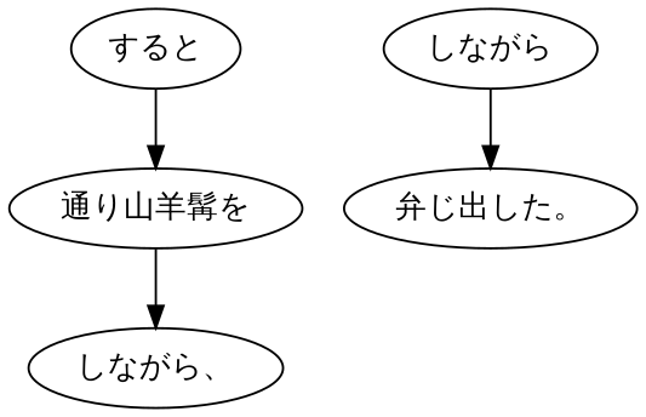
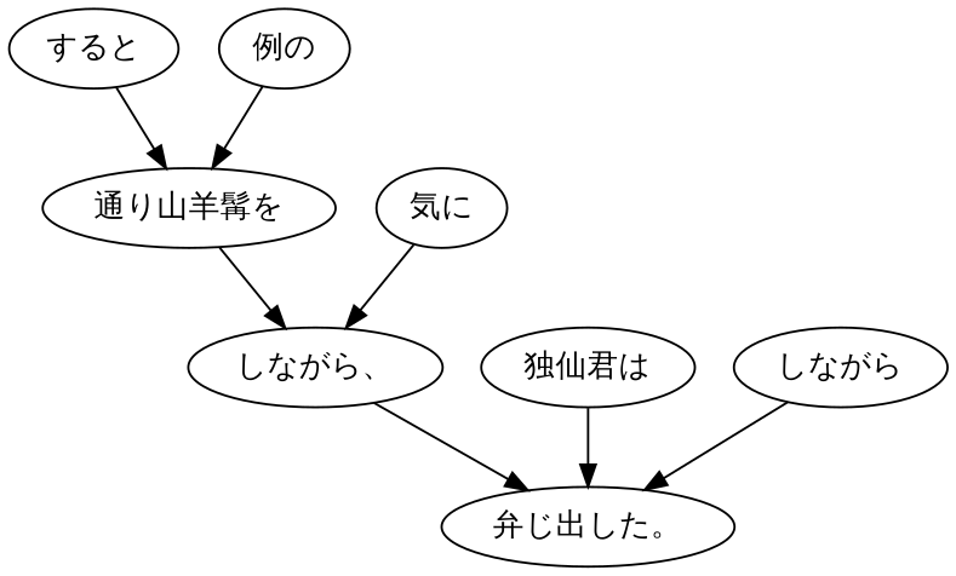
  digraph {
    fontname="Roboto Condensed"
    node [fontname="Roboto Condensed"]
    edge [fontname="Roboto Condensed"]
    n1 [label="すると"]
    n2 [label="通り山羊髯を"]
    n3 [label="弁じ出した。"]
+   n4 [label="独仙君は"]
+   n5 [label="例の"]
    n6 [label="しながら、"]
+   n7 [label="気に"]
    n8 [label="しながら"]
    n1 -> n2
    n2 -> n6
+   n4 -> n3
+   n5 -> n2
+   n6 -> n3
+   n7 -> n6
    n8 -> n3
  }
